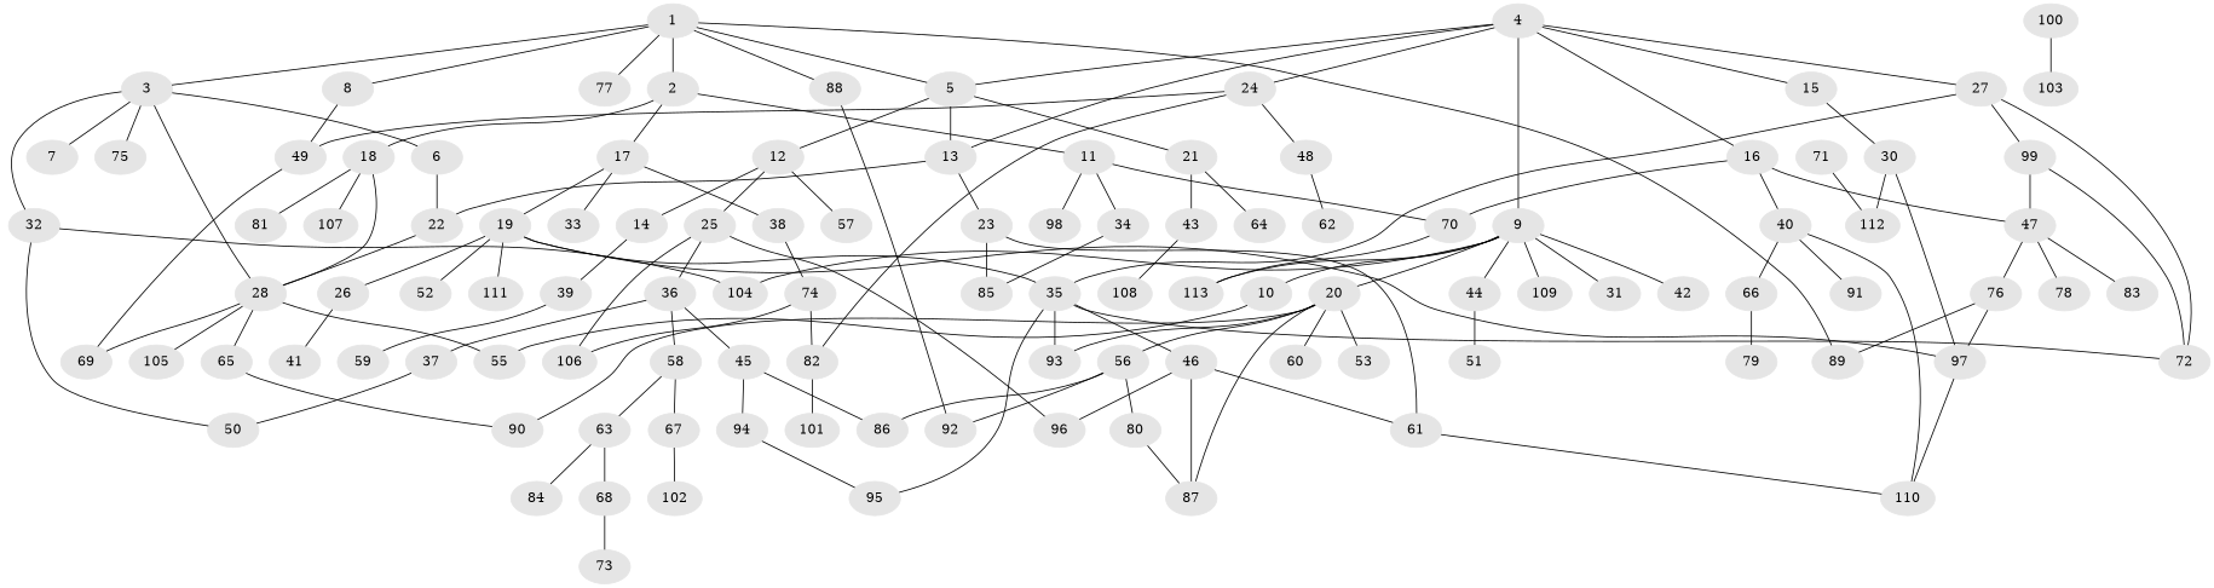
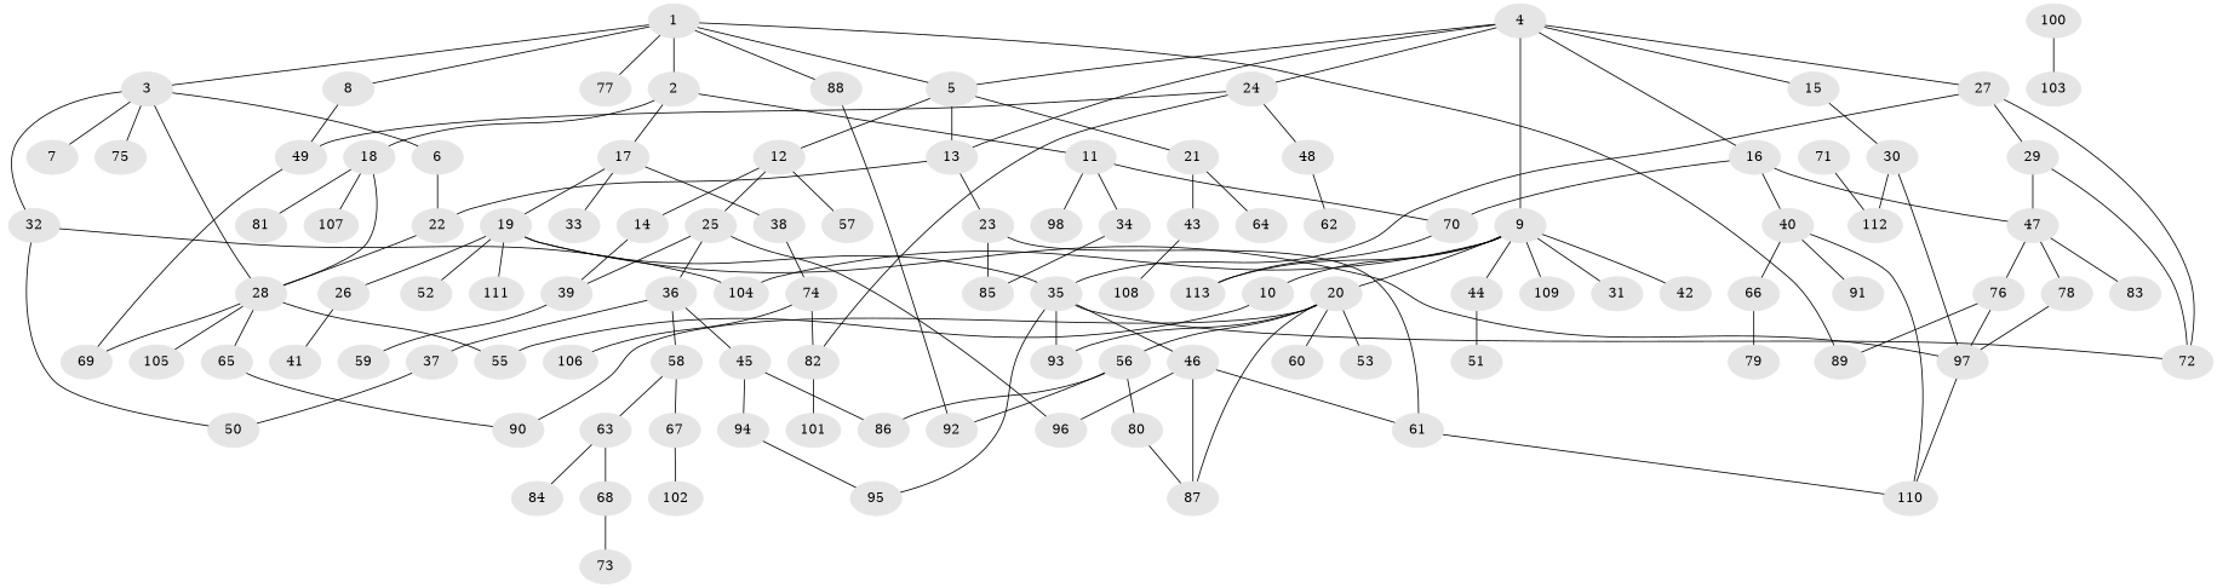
  graph {
    node [color=gray90 style=filled]
    1
    2
    3
    8
    77
    88
    89
    5
    11
    17
    18
    6
    7
    28
    32
    75
    4
    9
    13
    15
    16
    24
    27
    49
    92
    34
    70
    98
    19
    33
    38
    81
    107
    71
    112
    22
    55
    65
    69
    105
    104
    50
    12
    21
    10
    20
    31
    42
    44
    109
    113
    23
    30
    40
    47
    48
    82
    35
-   29 [label=99]
+   29
    72
    14
    25
    57
    43
    64
    53
    56
    60
    87
    90
    93
    51
    85
    39
    96
    36
    61
    97
    66
    110
    91
    76
    78
    83
    26
    52
    111
    74
    41
    46
    95
    86
    80
    108
    62
    101
    37
    45
    58
    59
    94
    63
    67
    106
    79
    68
    84
    102
    73
    100
    103
    1 -- 2
    1 -- 3
    1 -- 8
    1 -- 77
    1 -- 88
    1 -- 89
    1 -- 5
    2 -- 11
    2 -- 17
    2 -- 18
    3 -- 6
    3 -- 7
    3 -- 28
    3 -- 32
    3 -- 75
    8 -- 49
    88 -- 92
    5 -- 13
    5 -- 12
    5 -- 21
    11 -- 34
    11 -- 70
    11 -- 98
    17 -- 19
    17 -- 33
    17 -- 38
    18 -- 28
    18 -- 81
    18 -- 107
    6 -- 22
    28 -- 55
    28 -- 65
    28 -- 69
    28 -- 105
    32 -- 104
    32 -- 50
    4 -- 5
    4 -- 9
    4 -- 13
    4 -- 15
    4 -- 16
    4 -- 24
    4 -- 27
    9 -- 104
    9 -- 10
    9 -- 20
    9 -- 31
    9 -- 42
    9 -- 44
    9 -- 109
    9 -- 113
    13 -- 22
    13 -- 23
    15 -- 30
    16 -- 70
    16 -- 40
    16 -- 47
    24 -- 49
    24 -- 48
    24 -- 82
    27 -- 35
    27 -- 29
    27 -- 72
    49 -- 69
    34 -- 85
    70 -- 113
    19 -- 35
    19 -- 97
    19 -- 26
    19 -- 52
    19 -- 111
    38 -- 74
    71 -- 112
    22 -- 28
    65 -- 90
    12 -- 14
    12 -- 25
    12 -- 57
    21 -- 43
    21 -- 64
    10 -- 55
    20 -- 53
    20 -- 56
    20 -- 60
    20 -- 87
    20 -- 90
    20 -- 93
    44 -- 51
    23 -- 85
    23 -- 61
    30 -- 112
    30 -- 97
    40 -- 66
    40 -- 110
    40 -- 91
    47 -- 76
    47 -- 78
    47 -- 83
    48 -- 62
    82 -- 101
    35 -- 72
    35 -- 93
    35 -- 46
    35 -- 95
    29 -- 47
    29 -- 72
    14 -- 39
-   25 -- 106
+   25 -- 39
    25 -- 96
    25 -- 36
    43 -- 108
    56 -- 92
    56 -- 86
    56 -- 80
    39 -- 59
    36 -- 37
    36 -- 45
    36 -- 58
    61 -- 110
    97 -- 110
    66 -- 79
    76 -- 89
    76 -- 97
+   78 -- 97
    26 -- 41
    74 -- 82
    74 -- 106
    46 -- 87
    46 -- 96
    46 -- 61
    80 -- 87
    37 -- 50
    45 -- 86
    45 -- 94
    58 -- 63
    58 -- 67
    94 -- 95
    63 -- 68
    63 -- 84
    67 -- 102
    68 -- 73
    100 -- 103
  }
